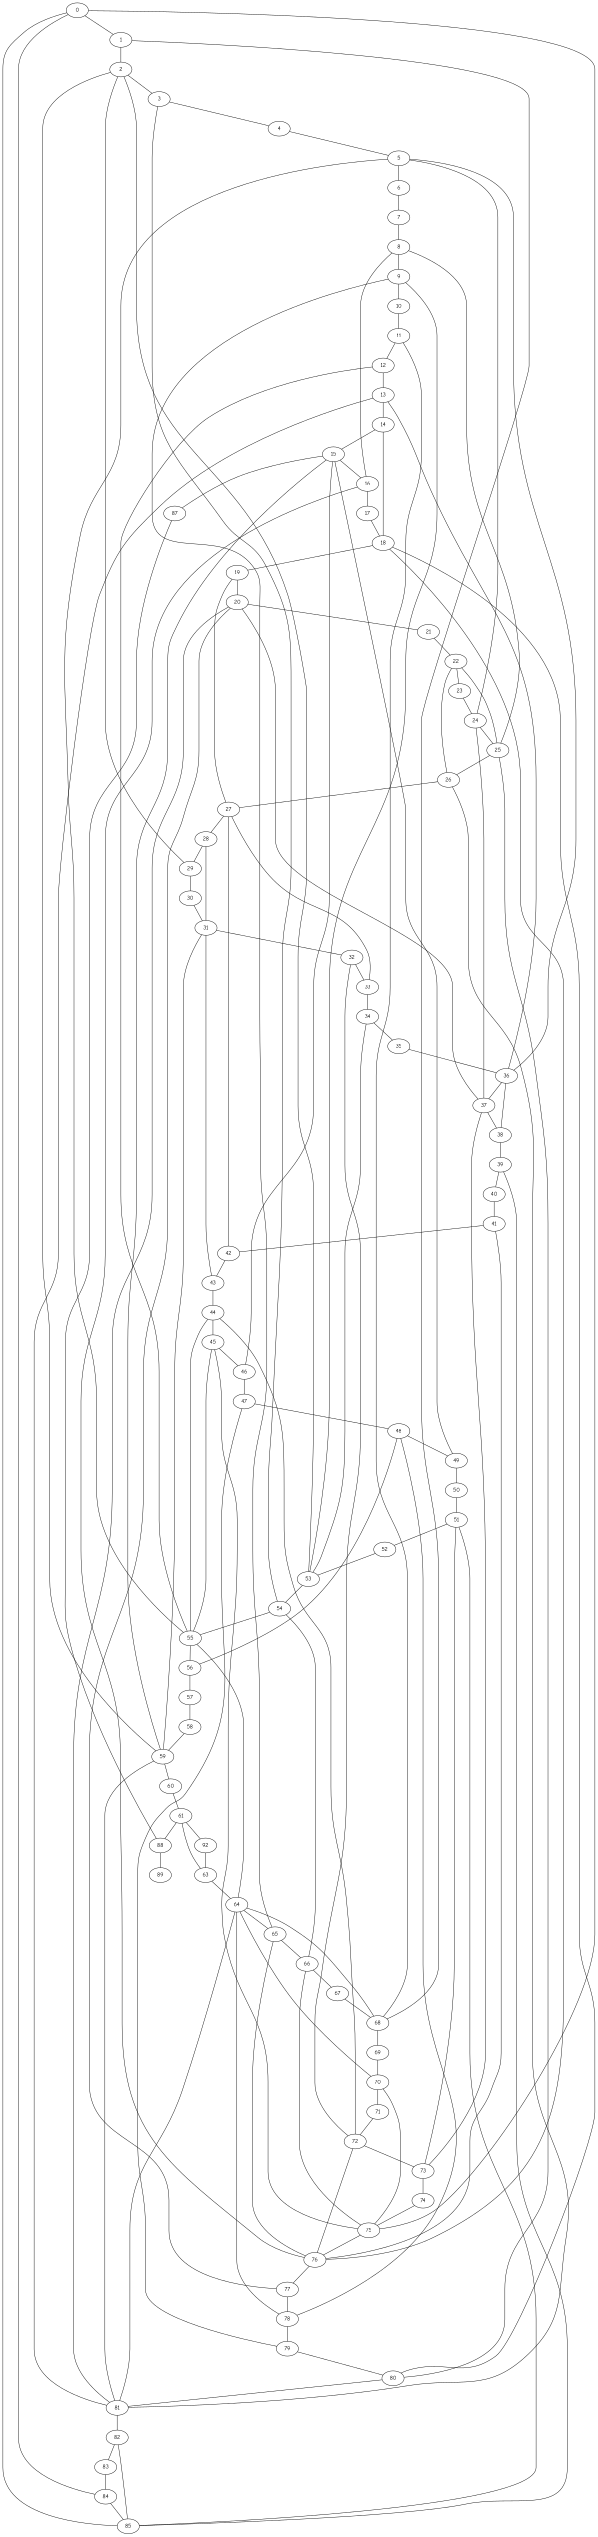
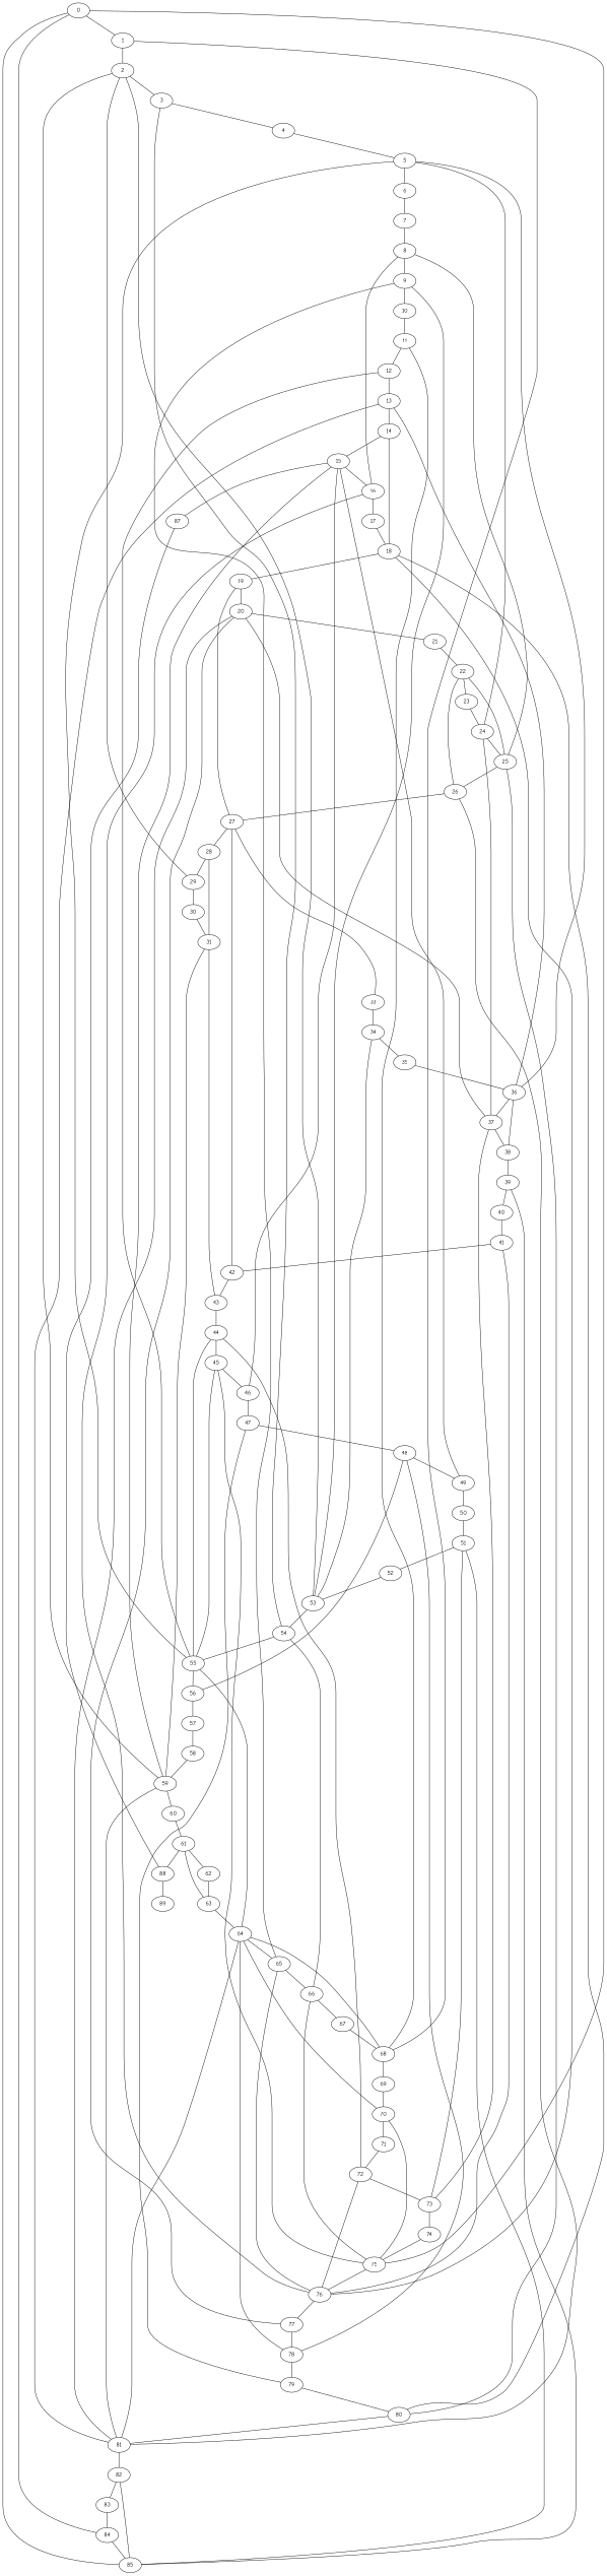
  graph {
    fontname="Comic Neue"
    node [fontname="Comic Neue"]
    edge [fontname="Comic Neue"]
    0
    1
    84
    85
    75
    2
    68
    76
    3
    29
    59
    53
    69
    77
    4
    54
    30
    81
    60
    70
    5
    55
    66
    31
    82
    61
    6
    36
    24
    56
    64
    67
    7
    37
    38
    25
    8
    73
    39
    80
    26
    57
    65
    78
    9
    16
    10
    17
    11
    27
    18
    12
    13
    14
    15
    49
    46
    87
    19
    83
    50
    47
    88
    20
    58
    51
    48
    79
    89
    21
    28
    42
    33
    22
    43
    34
    23
    74
-   32
    44
    35
    72
    45
    40
    41
    52
    71
-   62 [label=92]
+   62
    63
    0 -- 1
    0 -- 84
    0 -- 85
    0 -- 75
    1 -- 2
    1 -- 68
    84 -- 85
    75 -- 76
    2 -- 3
    2 -- 29
    2 -- 59
    2 -- 53
    68 -- 69
    76 -- 77
    3 -- 4
    3 -- 54
    29 -- 30
    59 -- 81
    59 -- 60
    53 -- 54
    69 -- 70
    77 -- 78
    4 -- 5
    54 -- 55
    54 -- 66
    30 -- 31
    81 -- 82
    60 -- 61
    70 -- 75
    70 -- 71
    5 -- 55
    5 -- 6
    5 -- 36
    5 -- 24
    55 -- 56
    55 -- 64
    66 -- 75
    66 -- 67
    31 -- 59
    31 -- 43
-   31 -- 32
    82 -- 85
    82 -- 83
    61 -- 88
    61 -- 62
    61 -- 63
    6 -- 7
    36 -- 37
    36 -- 38
    24 -- 37
    24 -- 25
    56 -- 57
    64 -- 68
    64 -- 81
    64 -- 70
    64 -- 65
    64 -- 78
    67 -- 68
    7 -- 8
    37 -- 38
    37 -- 73
    38 -- 39
    25 -- 80
    25 -- 26
    8 -- 25
    8 -- 9
    8 -- 16
    73 -- 74
    39 -- 85
    39 -- 40
    80 -- 81
    26 -- 81
    26 -- 27
    57 -- 58
    65 -- 76
    65 -- 66
    78 -- 79
    9 -- 53
    9 -- 65
    9 -- 10
    16 -- 76
    16 -- 17
    10 -- 11
    17 -- 18
    11 -- 68
    11 -- 12
    27 -- 28
    27 -- 42
    27 -- 33
    18 -- 76
    18 -- 80
    18 -- 19
    12 -- 55
    12 -- 13
    13 -- 81
    13 -- 36
    13 -- 14
    14 -- 18
    14 -- 15
    15 -- 59
    15 -- 16
    15 -- 49
    15 -- 46
    15 -- 87
    49 -- 50
    46 -- 47
    87 -- 88
    19 -- 27
    19 -- 20
    83 -- 84
    50 -- 51
    47 -- 48
    47 -- 79
    88 -- 89
    20 -- 77
    20 -- 81
    20 -- 37
    20 -- 21
    58 -- 59
    51 -- 85
    51 -- 73
    51 -- 52
    48 -- 56
    48 -- 78
    48 -- 49
    79 -- 80
    21 -- 22
    28 -- 29
    28 -- 31
    42 -- 43
    33 -- 34
    22 -- 25
    22 -- 26
    22 -- 23
    43 -- 44
    34 -- 53
    34 -- 35
    23 -- 24
    74 -- 75
-   32 -- 33
-   32 -- 72
    44 -- 55
    44 -- 72
    44 -- 45
    35 -- 36
    72 -- 76
    72 -- 73
    45 -- 75
    45 -- 55
    45 -- 46
    40 -- 41
    41 -- 76
    41 -- 42
    52 -- 53
    71 -- 72
    62 -- 63
    63 -- 64
  }
